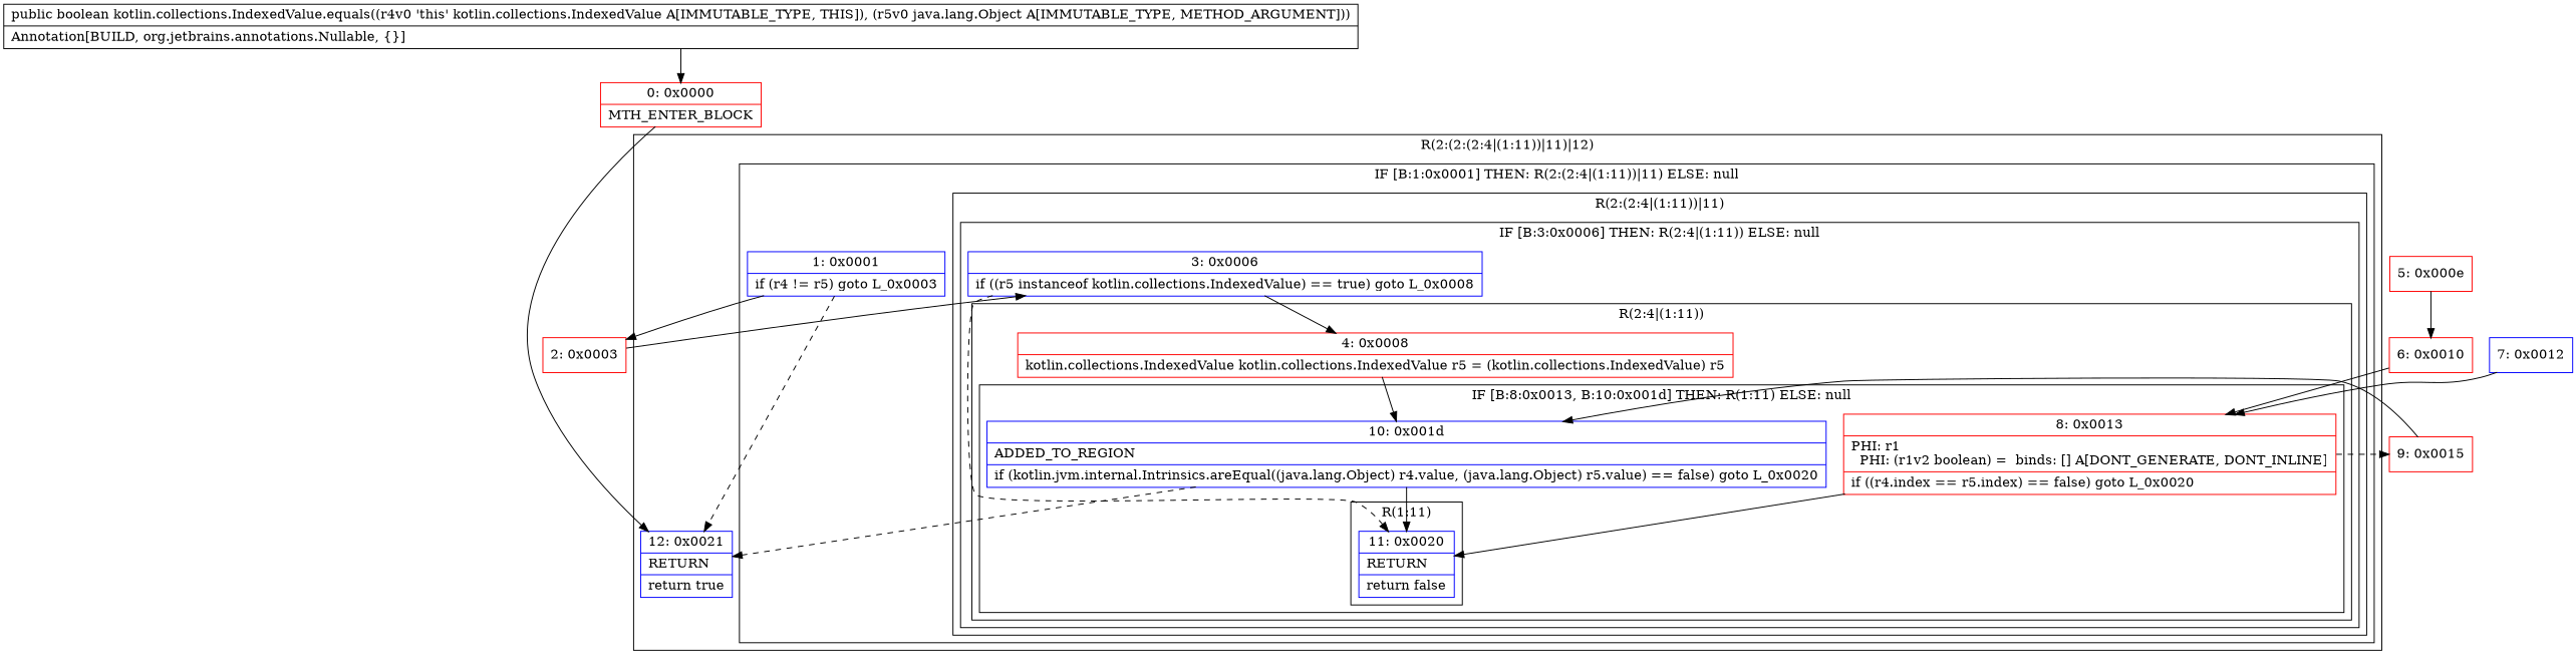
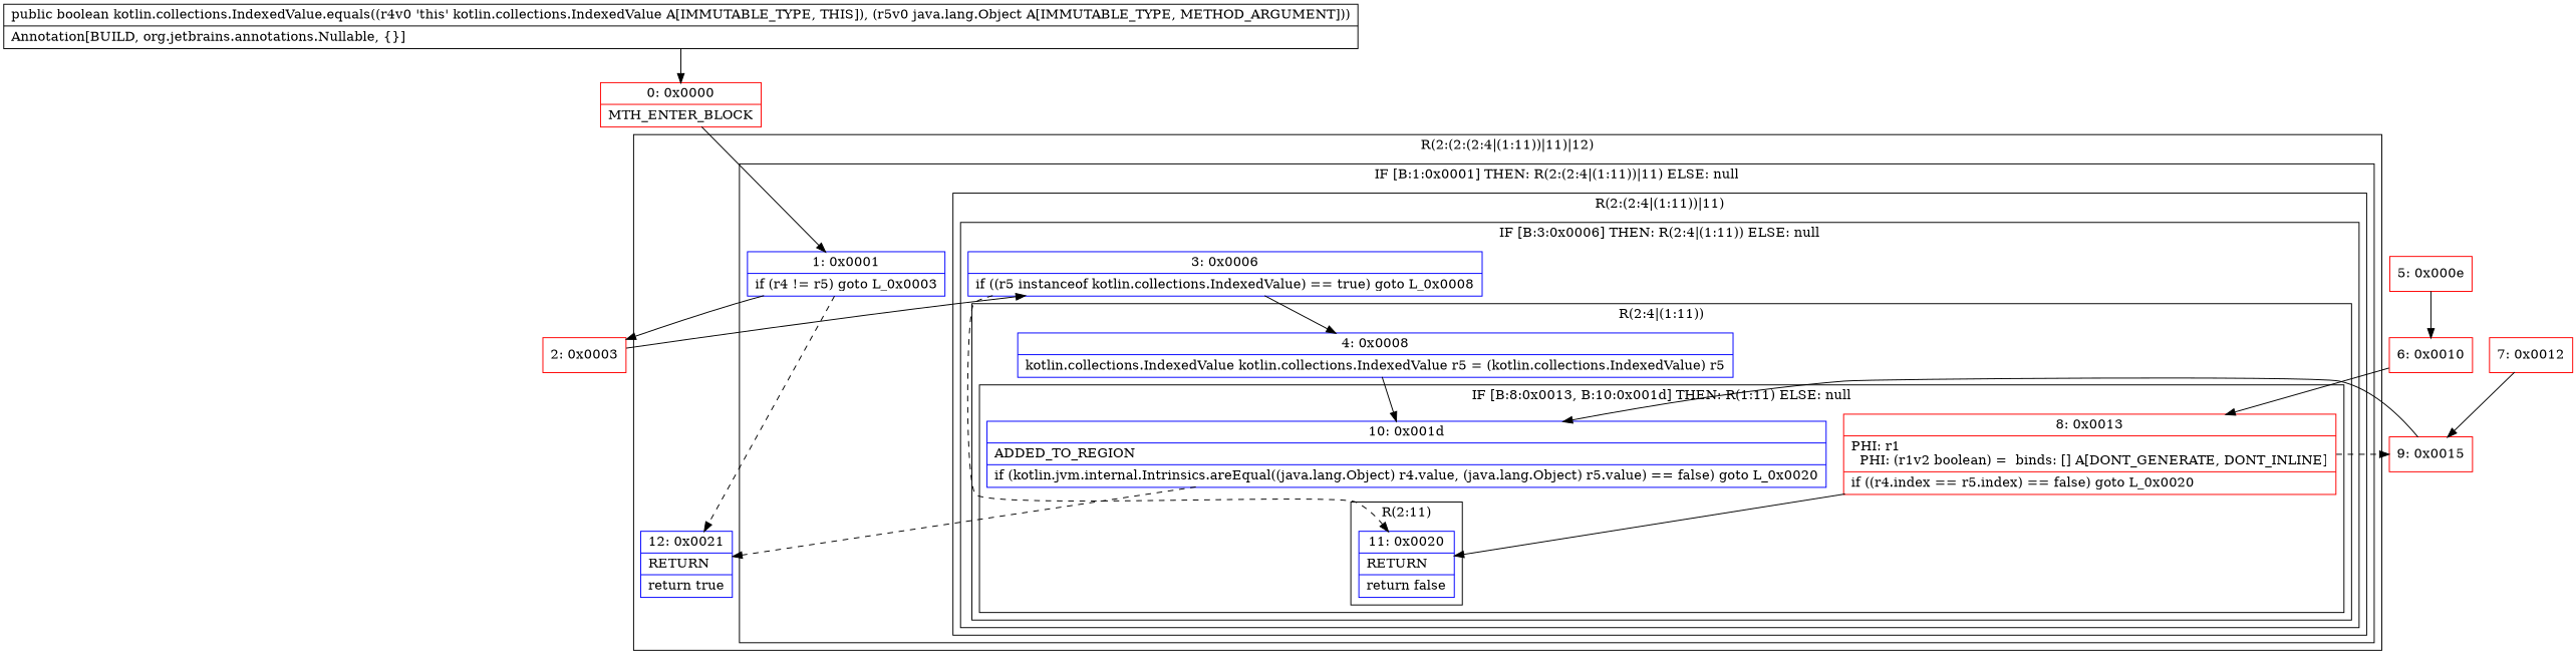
  digraph {
    node [color=red shape=record]
    n1 [color=blue label="{11\:\ 0x0020|RETURN\l|return false\l}"]
    n2 [label="{8\:\ 0x0013|PHI: r1 \l  PHI: (r1v2 boolean) =  binds: [] A[DONT_GENERATE, DONT_INLINE]\l|if ((r4.index == r5.index) == false) goto L_0x0020\l}"]
    n3 [color=blue label="{10\:\ 0x001d|ADDED_TO_REGION\l|if (kotlin.jvm.internal.Intrinsics.areEqual((java.lang.Object) r4.value, (java.lang.Object) r5.value) == false) goto L_0x0020\l}"]
-   n4 [label="{4\:\ 0x0008|kotlin.collections.IndexedValue kotlin.collections.IndexedValue r5 = (kotlin.collections.IndexedValue) r5\l}"]
+   n4 [color=blue label="{4\:\ 0x0008|kotlin.collections.IndexedValue kotlin.collections.IndexedValue r5 = (kotlin.collections.IndexedValue) r5\l}"]
    n5 [color=blue label="{3\:\ 0x0006|if ((r5 instanceof kotlin.collections.IndexedValue) == true) goto L_0x0008\l}"]
    n6 [color=blue label="{1\:\ 0x0001|if (r4 != r5) goto L_0x0003\l}"]
    n7 [color=blue label="{12\:\ 0x0021|RETURN\l|return true\l}"]
    n8 [label="{9\:\ 0x0015}"]
    n9 [label="{2\:\ 0x0003}"]
    n10 [label="{5\:\ 0x000e}"]
    n11 [label="{6\:\ 0x0010}"]
    n12 [label="{0\:\ 0x0000|MTH_ENTER_BLOCK\l}"]
-   n13 [color=blue label="{7\:\ 0x0012}"]
+   n13 [label="{7\:\ 0x0012}"]
    n14 [label="{public boolean kotlin.collections.IndexedValue.equals((r4v0 'this' kotlin.collections.IndexedValue A[IMMUTABLE_TYPE, THIS]), (r5v0 java.lang.Object A[IMMUTABLE_TYPE, METHOD_ARGUMENT]))  | Annotation[BUILD, org.jetbrains.annotations.Nullable, \{\}]\l}" color=""]
    subgraph cluster_1 {
      label="R(2:(2:(2:4|(1:11))|11)|12)"
      n7
      subgraph cluster_2 {
        label="IF [B:1:0x0001] THEN: R(2:(2:4|(1:11))|11) ELSE: null"
        n6
        subgraph cluster_3 {
          label="R(2:(2:4|(1:11))|11)"
          subgraph cluster_4 {
            label="IF [B:3:0x0006] THEN: R(2:4|(1:11)) ELSE: null"
            n5
            subgraph cluster_5 {
              label="R(2:4|(1:11))"
              n4
              subgraph cluster_6 {
                label="IF [B:8:0x0013, B:10:0x001d] THEN: R(1:11) ELSE: null"
                n2
                n3
                subgraph cluster_7 {
-                 label="R(1:11)"
+                 label="R(2:11)"
                  n1
                }
              }
            }
          }
        }
      }
    }
    n2 -> n1
    n2 -> n8 [style=dashed]
-   n3 -> n1
    n3 -> n7 [style=dashed]
    n4 -> n3
    n5 -> n1 [style=dashed]
    n5 -> n4
    n6 -> n7 [style=dashed]
    n6 -> n9
    n8 -> n3
    n9 -> n5
    n10 -> n11
    n11 -> n2
-   n12 -> n7
-   n13 -> n2
+   n12 -> n6
+   n13 -> n8
    n14 -> n12
  }
